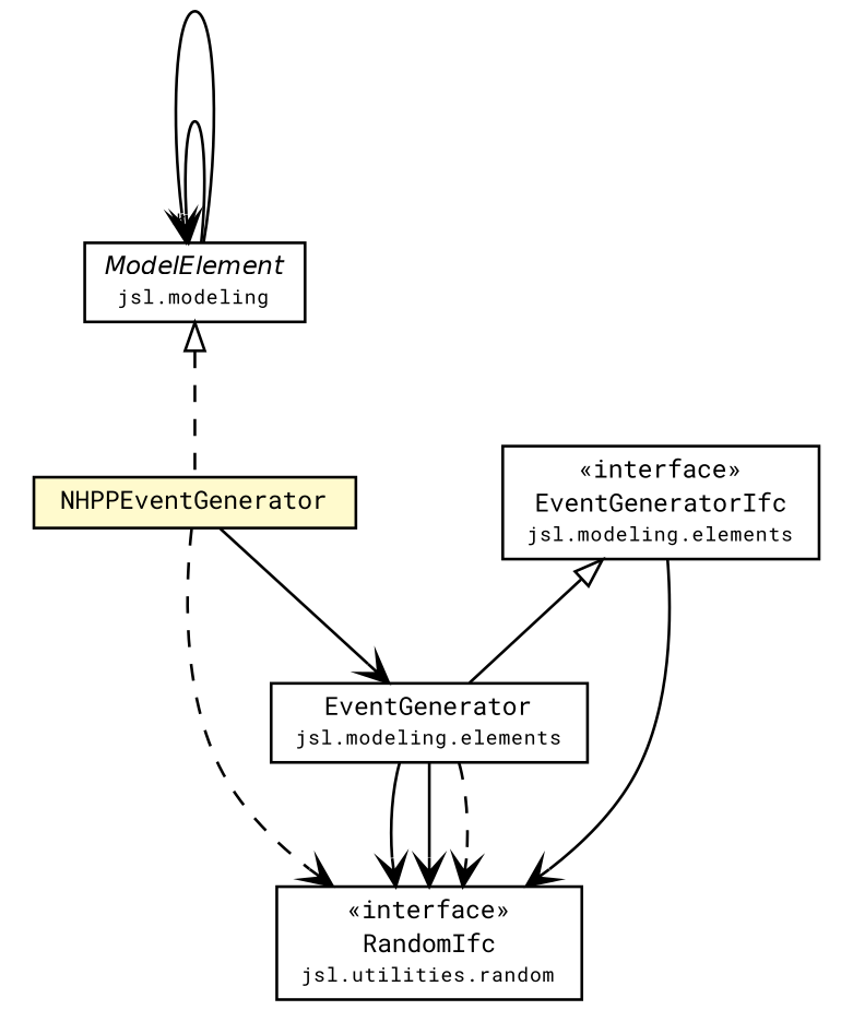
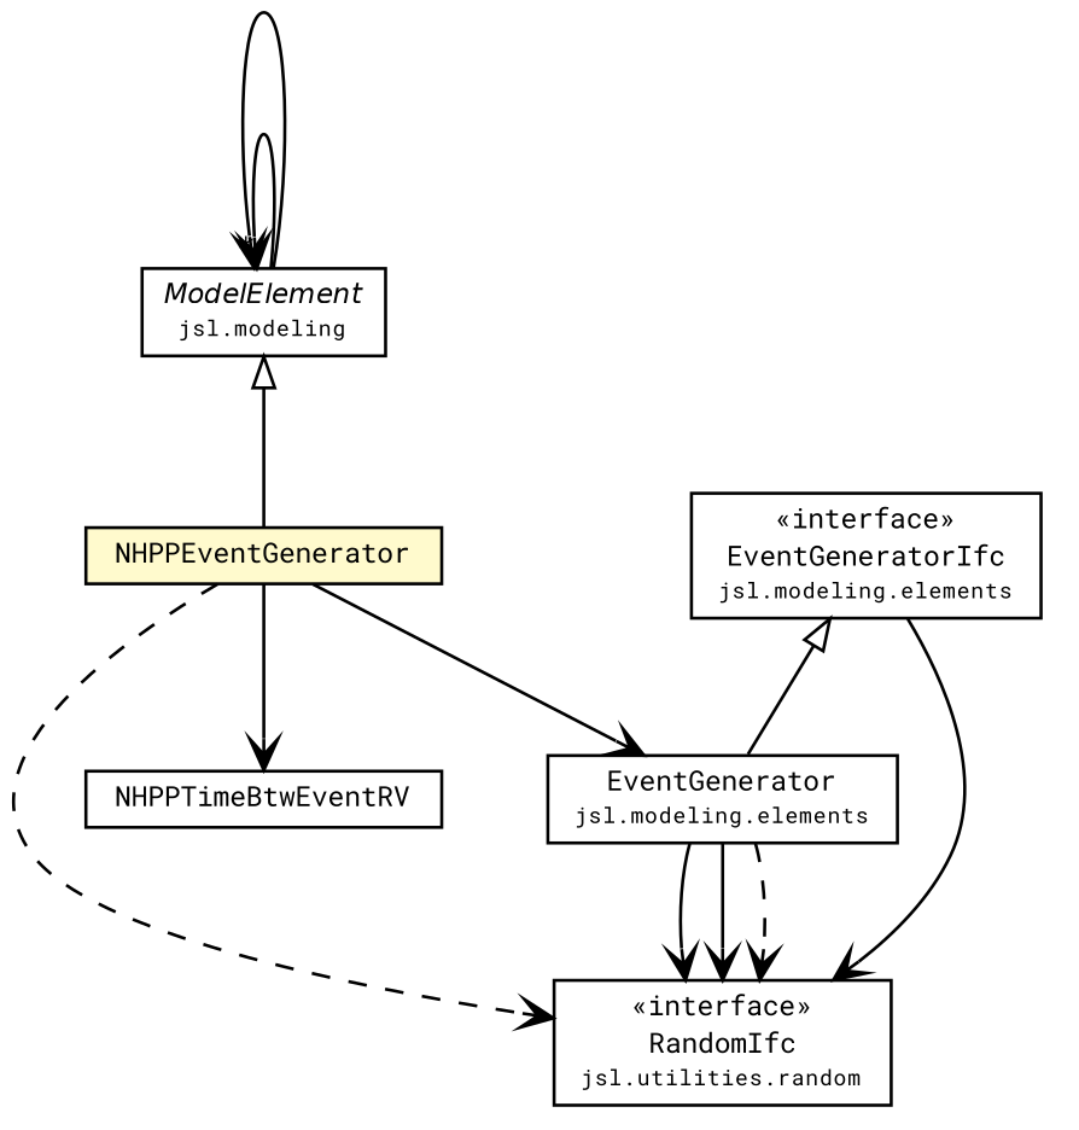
  digraph {
    fontname="Roboto Mono"
    nodesep=0.25
    ranksep=0.5
    node [fontcolor=black fontname="Roboto Mono" fontsize=9.0 shape=plaintext]
    edge [arrowhead=open color=black fontcolor=black fontname="Roboto Mono" fontsize=10.0 headport=p labelfontname=Helvetica labelfontsize=10 tailport=p]
    n1 [label=<<table title="jsl.modeling.ModelElement" border="0" cellborder="1" cellspacing="0" cellpadding="2" port="p" href="../../../ModelElement.html"> 		<tr><td><table border="0" cellspacing="0" cellpadding="1"> <tr><td align="center" balign="center"><font face="Helvetica-Oblique"> ModelElement </font></td></tr> <tr><td align="center" balign="center"><font point-size="7.0"> jsl.modeling </font></td></tr> 		</table></td></tr> 		</table>>]
    n2 [label=<<table title="jsl.modeling.elements.variable.nhpp.NHPPEventGenerator" border="0" cellborder="1" cellspacing="0" cellpadding="2" port="p" bgcolor="lemonChiffon" href="./NHPPEventGenerator.html"> 		<tr><td><table border="0" cellspacing="0" cellpadding="1"> <tr><td align="center" balign="center"> NHPPEventGenerator </td></tr> 		</table></td></tr> 		</table>>]
    n3 [label=<<table title="jsl.modeling.elements.EventGenerator" border="0" cellborder="1" cellspacing="0" cellpadding="2" port="p" href="../../EventGenerator.html"> 		<tr><td><table border="0" cellspacing="0" cellpadding="1"> <tr><td align="center" balign="center"> EventGenerator </td></tr> <tr><td align="center" balign="center"><font point-size="7.0"> jsl.modeling.elements </font></td></tr> 		</table></td></tr> 		</table>>]
    n4 [label=<<table title="jsl.utilities.random.RandomIfc" border="0" cellborder="1" cellspacing="0" cellpadding="2" port="p" href="../../../../utilities/random/RandomIfc.html"> 		<tr><td><table border="0" cellspacing="0" cellpadding="1"> <tr><td align="center" balign="center"> &#171;interface&#187; </td></tr> <tr><td align="center" balign="center"> RandomIfc </td></tr> <tr><td align="center" balign="center"><font point-size="7.0"> jsl.utilities.random </font></td></tr> 		</table></td></tr> 		</table>>]
+   n5 [label=<<table title="jsl.modeling.elements.variable.nhpp.NHPPTimeBtwEventRV" border="0" cellborder="1" cellspacing="0" cellpadding="2" port="p" href="./NHPPTimeBtwEventRV.html"> 		<tr><td><table border="0" cellspacing="0" cellpadding="1"> <tr><td align="center" balign="center"> NHPPTimeBtwEventRV </td></tr> 		</table></td></tr> 		</table>>]
    n6 [label=<<table title="jsl.modeling.elements.EventGeneratorIfc" border="0" cellborder="1" cellspacing="0" cellpadding="2" port="p" href="../../EventGeneratorIfc.html"> 		<tr><td><table border="0" cellspacing="0" cellpadding="1"> <tr><td align="center" balign="center"> &#171;interface&#187; </td></tr> <tr><td align="center" balign="center"> EventGeneratorIfc </td></tr> <tr><td align="center" balign="center"><font point-size="7.0"> jsl.modeling.elements </font></td></tr> 		</table></td></tr> 		</table>>]
    n1 -> n1 [headlabel="*"]
    n1 -> n1
-   n1 -> n2 [arrowtail=empty dir=back fontsize=10 style=dashed arrowhead="" color="" fontcolor=""]
+   n1 -> n2 [arrowtail=empty dir=back fontsize=10 arrowhead="" color="" fontcolor=""]
    n2 -> n3
    n2 -> n4 [style=dashed]
+   n2 -> n5
    n3 -> n4
    n3 -> n4
    n3 -> n4 [style=dashed]
    n6 -> n3 [arrowtail=empty dir=back fontsize=10 style=solid arrowhead="" color="" fontcolor=""]
    n6 -> n4 [style=solid]
  }
